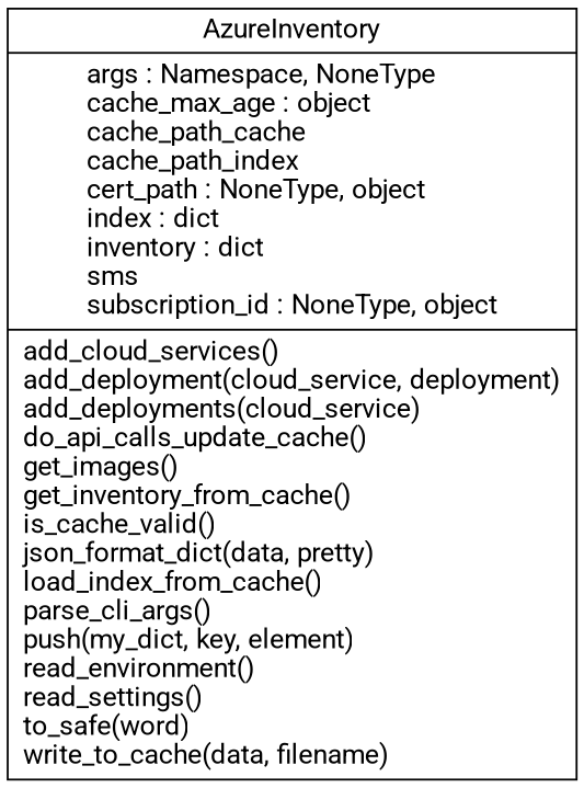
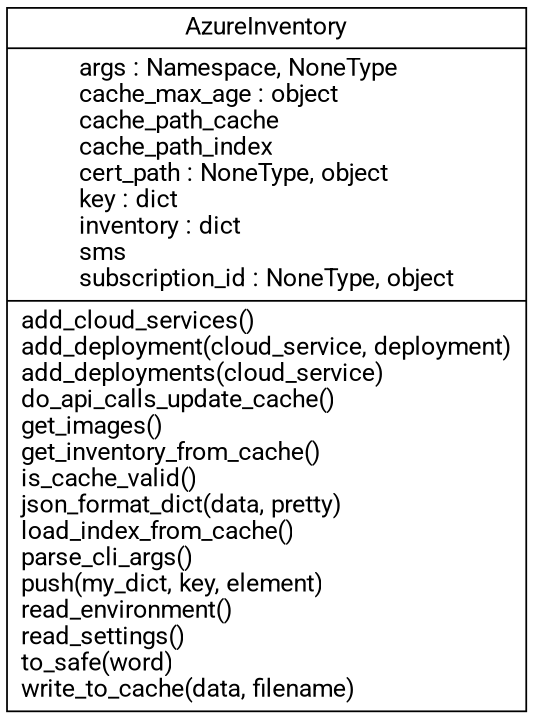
  digraph {
    rankdir=BT
    fontname=Roboto
-   n1 [color=black fontcolor=black label=<{AzureInventory|args : Namespace, NoneType<br ALIGN="LEFT"/>cache_max_age : object<br ALIGN="LEFT"/>cache_path_cache<br ALIGN="LEFT"/>cache_path_index<br ALIGN="LEFT"/>cert_path : NoneType, object<br ALIGN="LEFT"/>index : dict<br ALIGN="LEFT"/>inventory : dict<br ALIGN="LEFT"/>sms<br ALIGN="LEFT"/>subscription_id : NoneType, object<br ALIGN="LEFT"/>|add_cloud_services()<br ALIGN="LEFT"/>add_deployment(cloud_service, deployment)<br ALIGN="LEFT"/>add_deployments(cloud_service)<br ALIGN="LEFT"/>do_api_calls_update_cache()<br ALIGN="LEFT"/>get_images()<br ALIGN="LEFT"/>get_inventory_from_cache()<br ALIGN="LEFT"/>is_cache_valid()<br ALIGN="LEFT"/>json_format_dict(data, pretty)<br ALIGN="LEFT"/>load_index_from_cache()<br ALIGN="LEFT"/>parse_cli_args()<br ALIGN="LEFT"/>push(my_dict, key, element)<br ALIGN="LEFT"/>read_environment()<br ALIGN="LEFT"/>read_settings()<br ALIGN="LEFT"/>to_safe(word)<br ALIGN="LEFT"/>write_to_cache(data, filename)<br ALIGN="LEFT"/>}> shape=record style=solid fontname=Roboto]
+   n1 [color=black fontcolor=black label=<{AzureInventory|args : Namespace, NoneType<br ALIGN="LEFT"/>cache_max_age : object<br ALIGN="LEFT"/>cache_path_cache<br ALIGN="LEFT"/>cache_path_index<br ALIGN="LEFT"/>cert_path : NoneType, object<br ALIGN="LEFT"/>key : dict<br ALIGN="LEFT"/>inventory : dict<br ALIGN="LEFT"/>sms<br ALIGN="LEFT"/>subscription_id : NoneType, object<br ALIGN="LEFT"/>|add_cloud_services()<br ALIGN="LEFT"/>add_deployment(cloud_service, deployment)<br ALIGN="LEFT"/>add_deployments(cloud_service)<br ALIGN="LEFT"/>do_api_calls_update_cache()<br ALIGN="LEFT"/>get_images()<br ALIGN="LEFT"/>get_inventory_from_cache()<br ALIGN="LEFT"/>is_cache_valid()<br ALIGN="LEFT"/>json_format_dict(data, pretty)<br ALIGN="LEFT"/>load_index_from_cache()<br ALIGN="LEFT"/>parse_cli_args()<br ALIGN="LEFT"/>push(my_dict, key, element)<br ALIGN="LEFT"/>read_environment()<br ALIGN="LEFT"/>read_settings()<br ALIGN="LEFT"/>to_safe(word)<br ALIGN="LEFT"/>write_to_cache(data, filename)<br ALIGN="LEFT"/>}> shape=record style=solid fontname=Roboto]
  }
